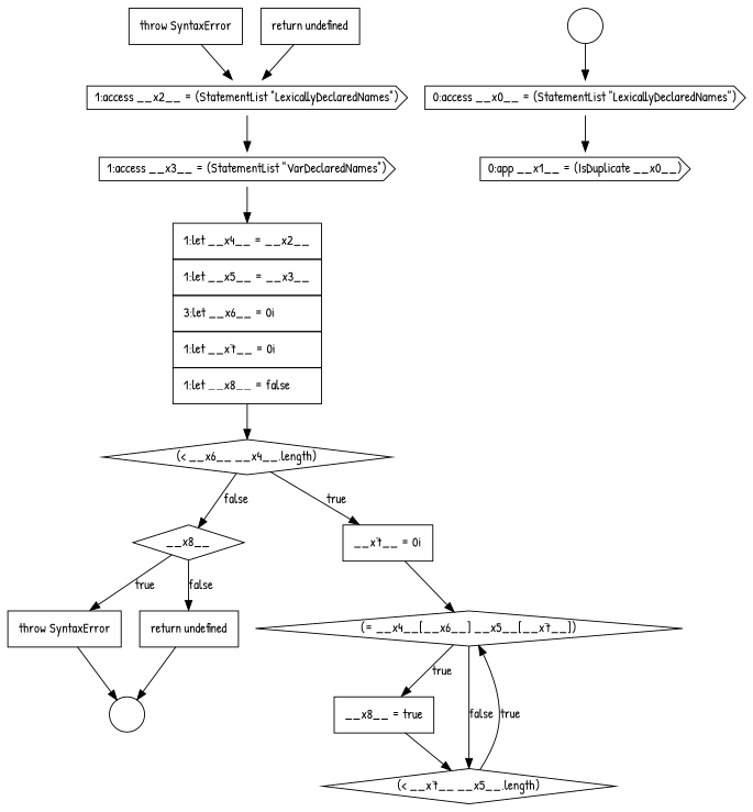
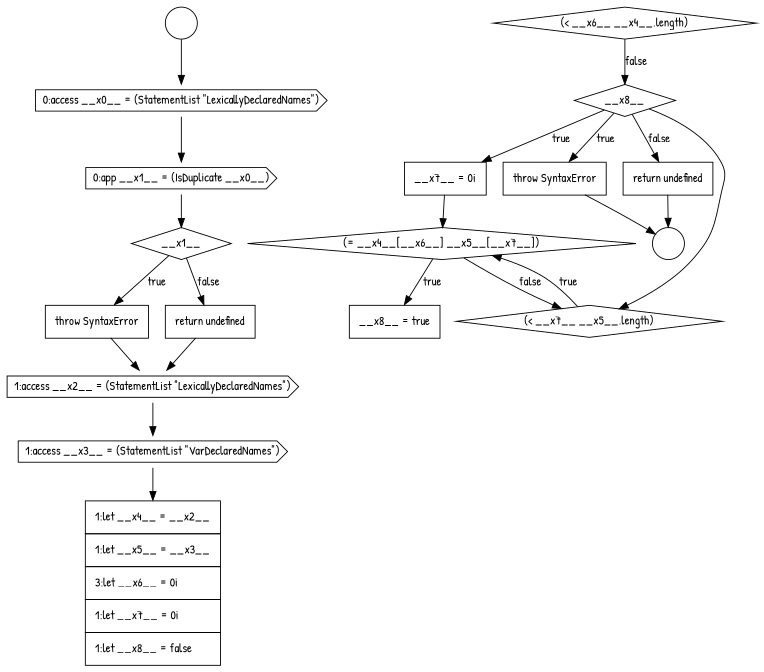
  digraph {
    fontname="Patrick Hand"
    node [color=black fillcolor=white fontname="Patrick Hand" shape=none style=filled]
    edge [color=black fontname="Patrick Hand"]
    n1 [label=<<font color="black">     <table border="0" cellborder="1" cellspacing="0" cellpadding="10">       <tr><td align="left">throw SyntaxError</td></tr>     </table>   </font>> margin=0]
    n2 [label=<<font color="black">1:access __x2__ = (StatementList &quot;LexicallyDeclaredNames&quot;)</font>> shape=cds]
    n3 [label=<<font color="black">1:access __x3__ = (StatementList &quot;VarDeclaredNames&quot;)</font>> shape=cds]
    n4 [label=<<font color="black">(&lt; __x6__ __x4__.length)</font>> shape=diamond]
    n5 [label=<<font color="black">__x8__</font>> shape=diamond]
    n6 [label=<<font color="black">     <table border="0" cellborder="1" cellspacing="0" cellpadding="10">       <tr><td align="left">__x7__ = 0i</td></tr>     </table>   </font>> margin=0]
    n7 [label=<<font color="black">     <table border="0" cellborder="1" cellspacing="0" cellpadding="10">       <tr><td align="left">throw SyntaxError</td></tr>     </table>   </font>> margin=0]
    n8 [label=<<font color="black">     <table border="0" cellborder="1" cellspacing="0" cellpadding="10">       <tr><td align="left">return undefined</td></tr>     </table>   </font>> margin=0]
    n9 [label=<<font color="black">(= __x4__[__x6__] __x5__[__x7__])</font>> shape=diamond]
    n10 [label=<<font color="black">     <table border="0" cellborder="1" cellspacing="0" cellpadding="10">       <tr><td align="left">1:let __x4__ = __x2__</td></tr>       <tr><td align="left">1:let __x5__ = __x3__</td></tr>       <tr><td align="left">3:let __x6__ = 0i</td></tr>       <tr><td align="left">1:let __x7__ = 0i</td></tr>       <tr><td align="left">1:let __x8__ = false</td></tr>     </table>   </font>> margin=0]
    n11 [label=<<font color="black">     <table border="0" cellborder="1" cellspacing="0" cellpadding="10">       <tr><td align="left">__x8__ = true</td></tr>     </table>   </font>> margin=0]
    n12 [label=<<font color="black">(&lt; __x7__ __x5__.length)</font>> shape=diamond]
    n13 [label=" " shape=circle]
+   n14 [label=<<font color="black">__x1__</font>> shape=diamond]
    n15 [label=<<font color="black">     <table border="0" cellborder="1" cellspacing="0" cellpadding="10">       <tr><td align="left">return undefined</td></tr>     </table>   </font>> margin=0]
    n16 [label=<<font color="black">0:app __x1__ = (IsDuplicate __x0__)</font>> shape=cds]
    n17 [label=<<font color="black">0:access __x0__ = (StatementList &quot;LexicallyDeclaredNames&quot;)</font>> shape=cds]
    n18 [label=" " shape=circle]
    n1 -> n2
    n2 -> n3
    n3 -> n10
    n4 -> n5 [label=<<font color="black">false</font>>]
-   n4 -> n6 [label=<<font color="black">true</font>>]
+   n5 -> n6 [label=<<font color="black">true</font>>]
    n5 -> n7 [label=<<font color="black">true</font>>]
    n5 -> n8 [label=<<font color="black">false</font>>]
    n6 -> n9
    n7 -> n13
    n8 -> n13
    n9 -> n11 [label=<<font color="black">true</font>>]
    n9 -> n12 [label=<<font color="black">false</font>>]
-   n10 -> n4
-   n11 -> n12
+   n5 -> n12
    n12 -> n9 [label=<<font color="black">true</font>>]
+   n14 -> n1 [label=<<font color="black">true</font>>]
+   n14 -> n15 [label=<<font color="black">false</font>>]
    n15 -> n2
+   n16 -> n14
    n17 -> n16
    n18 -> n17
  }
